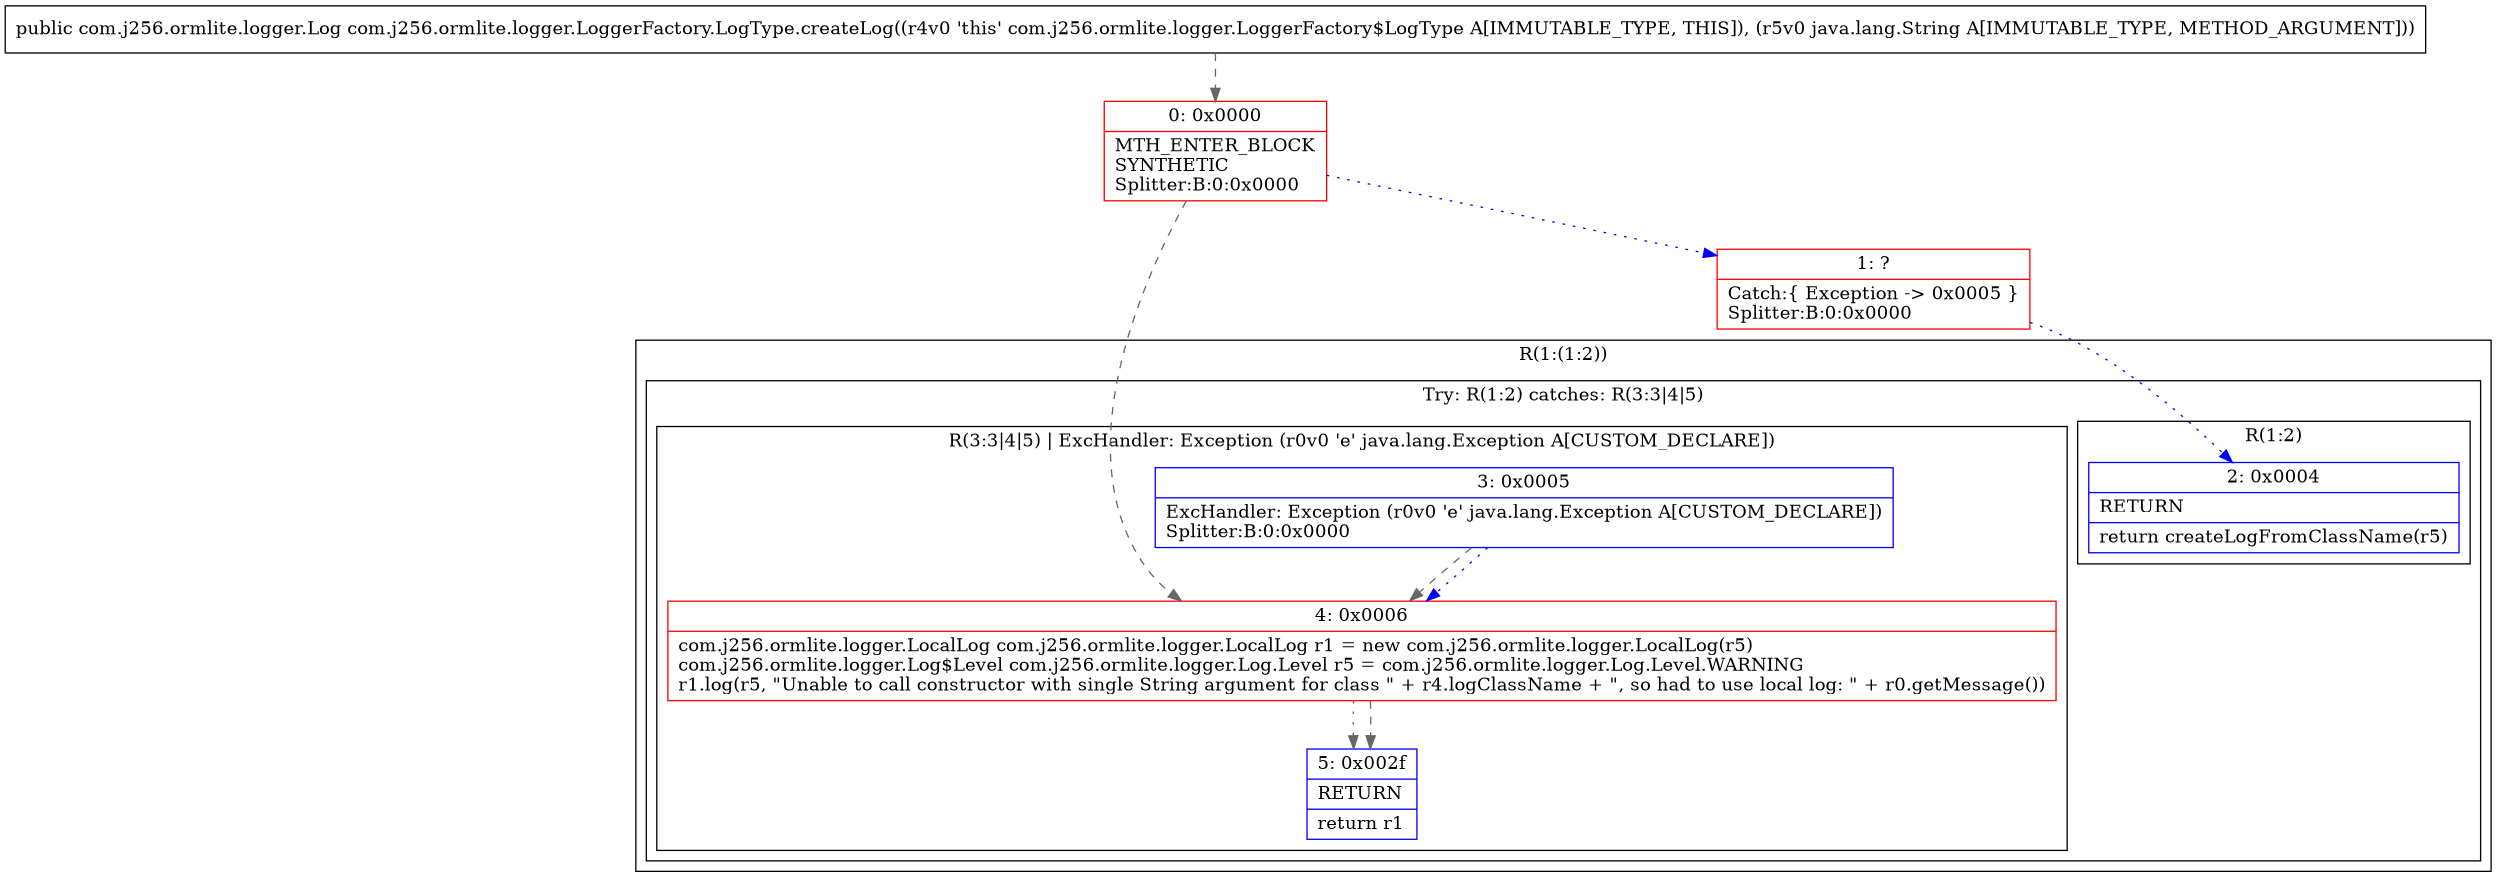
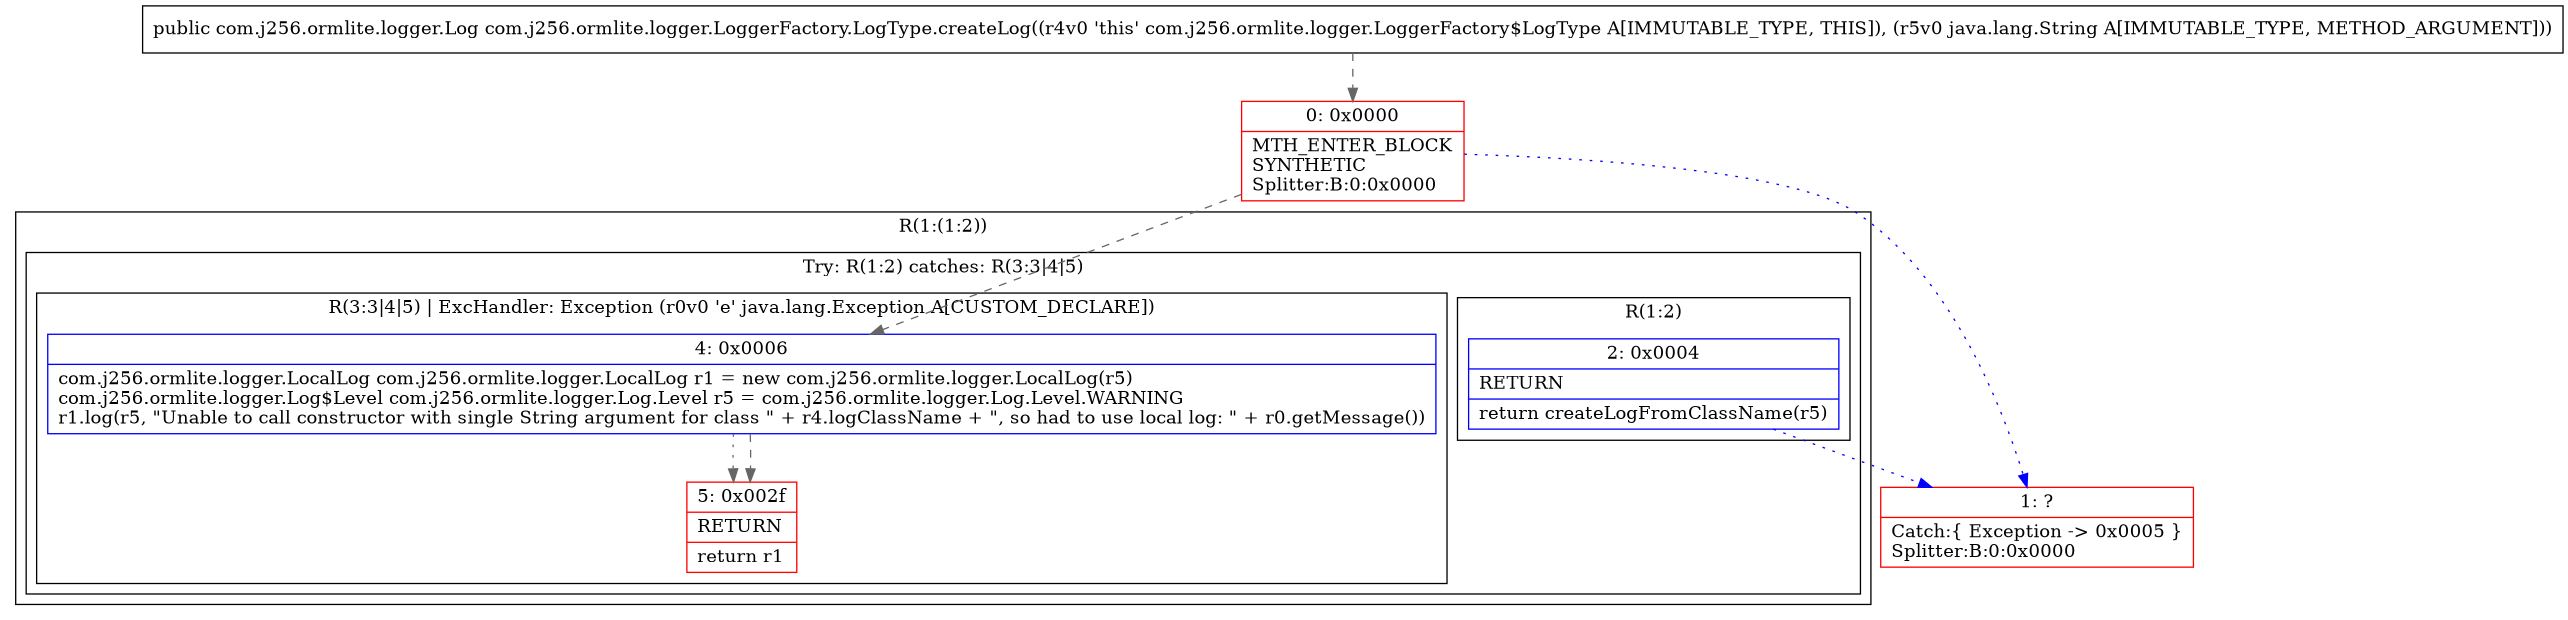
  digraph {
    node [color=blue shape=record]
    edge [color=gray40 style=dashed]
    n1 [label="{2\:\ 0x0004|RETURN\l|return createLogFromClassName(r5)\l}"]
-   n2 [label="{3\:\ 0x0005|ExcHandler: Exception (r0v0 'e' java.lang.Exception A[CUSTOM_DECLARE])\lSplitter:B:0:0x0000\l}"]
-   n3 [color=red label="{4\:\ 0x0006|com.j256.ormlite.logger.LocalLog com.j256.ormlite.logger.LocalLog r1 = new com.j256.ormlite.logger.LocalLog(r5)\lcom.j256.ormlite.logger.Log$Level com.j256.ormlite.logger.Log.Level r5 = com.j256.ormlite.logger.Log.Level.WARNING\lr1.log(r5, \"Unable to call constructor with single String argument for class \" + r4.logClassName + \", so had to use local log: \" + r0.getMessage())\l}"]
-   n4 [label="{5\:\ 0x002f|RETURN\l|return r1\l}"]
+   n3 [label="{4\:\ 0x0006|com.j256.ormlite.logger.LocalLog com.j256.ormlite.logger.LocalLog r1 = new com.j256.ormlite.logger.LocalLog(r5)\lcom.j256.ormlite.logger.Log$Level com.j256.ormlite.logger.Log.Level r5 = com.j256.ormlite.logger.Log.Level.WARNING\lr1.log(r5, \"Unable to call constructor with single String argument for class \" + r4.logClassName + \", so had to use local log: \" + r0.getMessage())\l}"]
+   n4 [color=red label="{5\:\ 0x002f|RETURN\l|return r1\l}"]
    n5 [color=red label="{0\:\ 0x0000|MTH_ENTER_BLOCK\lSYNTHETIC\lSplitter:B:0:0x0000\l}"]
    n6 [color=red label="{1\:\ ?|Catch:\{ Exception \-\> 0x0005 \}\lSplitter:B:0:0x0000\l}"]
    n7 [label="{public com.j256.ormlite.logger.Log com.j256.ormlite.logger.LoggerFactory.LogType.createLog((r4v0 'this' com.j256.ormlite.logger.LoggerFactory$LogType A[IMMUTABLE_TYPE, THIS]), (r5v0 java.lang.String A[IMMUTABLE_TYPE, METHOD_ARGUMENT])) }" color=""]
    subgraph cluster_1 {
      label="R(1:(1:2))"
      subgraph cluster_2 {
        label="Try: R(1:2) catches: R(3:3|4|5)"
        subgraph cluster_3 {
          label="R(1:2)"
          n1
        }
        subgraph cluster_4 {
          label="R(3:3|4|5) | ExcHandler: Exception (r0v0 'e' java.lang.Exception A[CUSTOM_DECLARE])\l"
-         n2
          n3
          n4
        }
      }
    }
    subgraph cluster_5 {
      label="R(3:3|4|5) | ExcHandler: Exception (r0v0 'e' java.lang.Exception A[CUSTOM_DECLARE])\l"
    }
-   n2 -> n3
-   n2 -> n3 [color=blue style=dotted]
    n3 -> n4 [style=dotted]
    n3 -> n4
    n5 -> n3
    n5 -> n6 [color=blue style=dotted]
-   n6 -> n1 [color=blue style=dotted]
+   n1 -> n6 [color=blue style=dotted]
    n7 -> n5
  }
